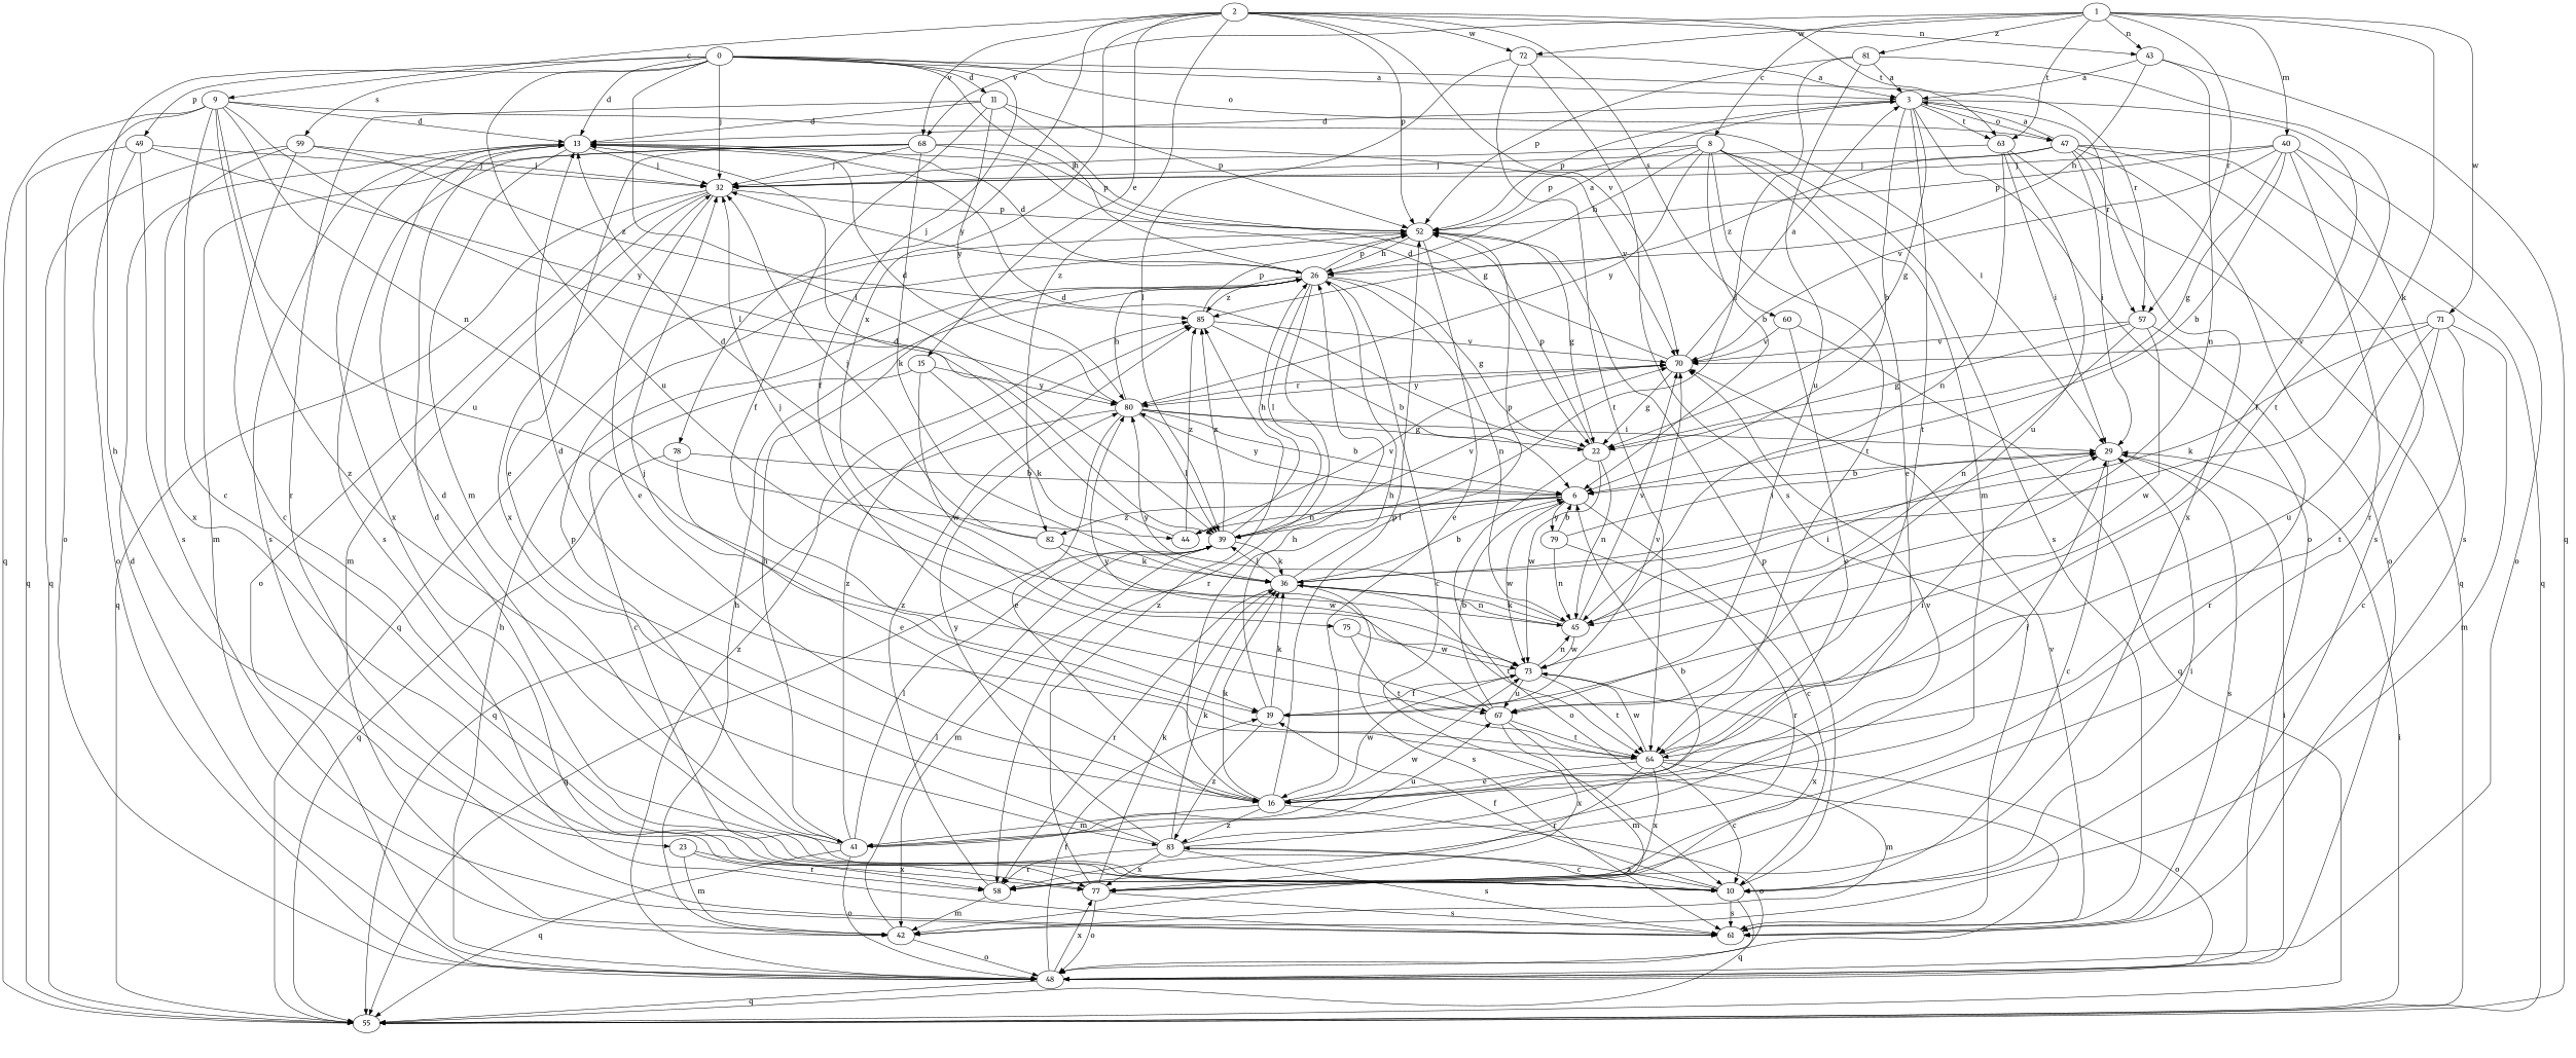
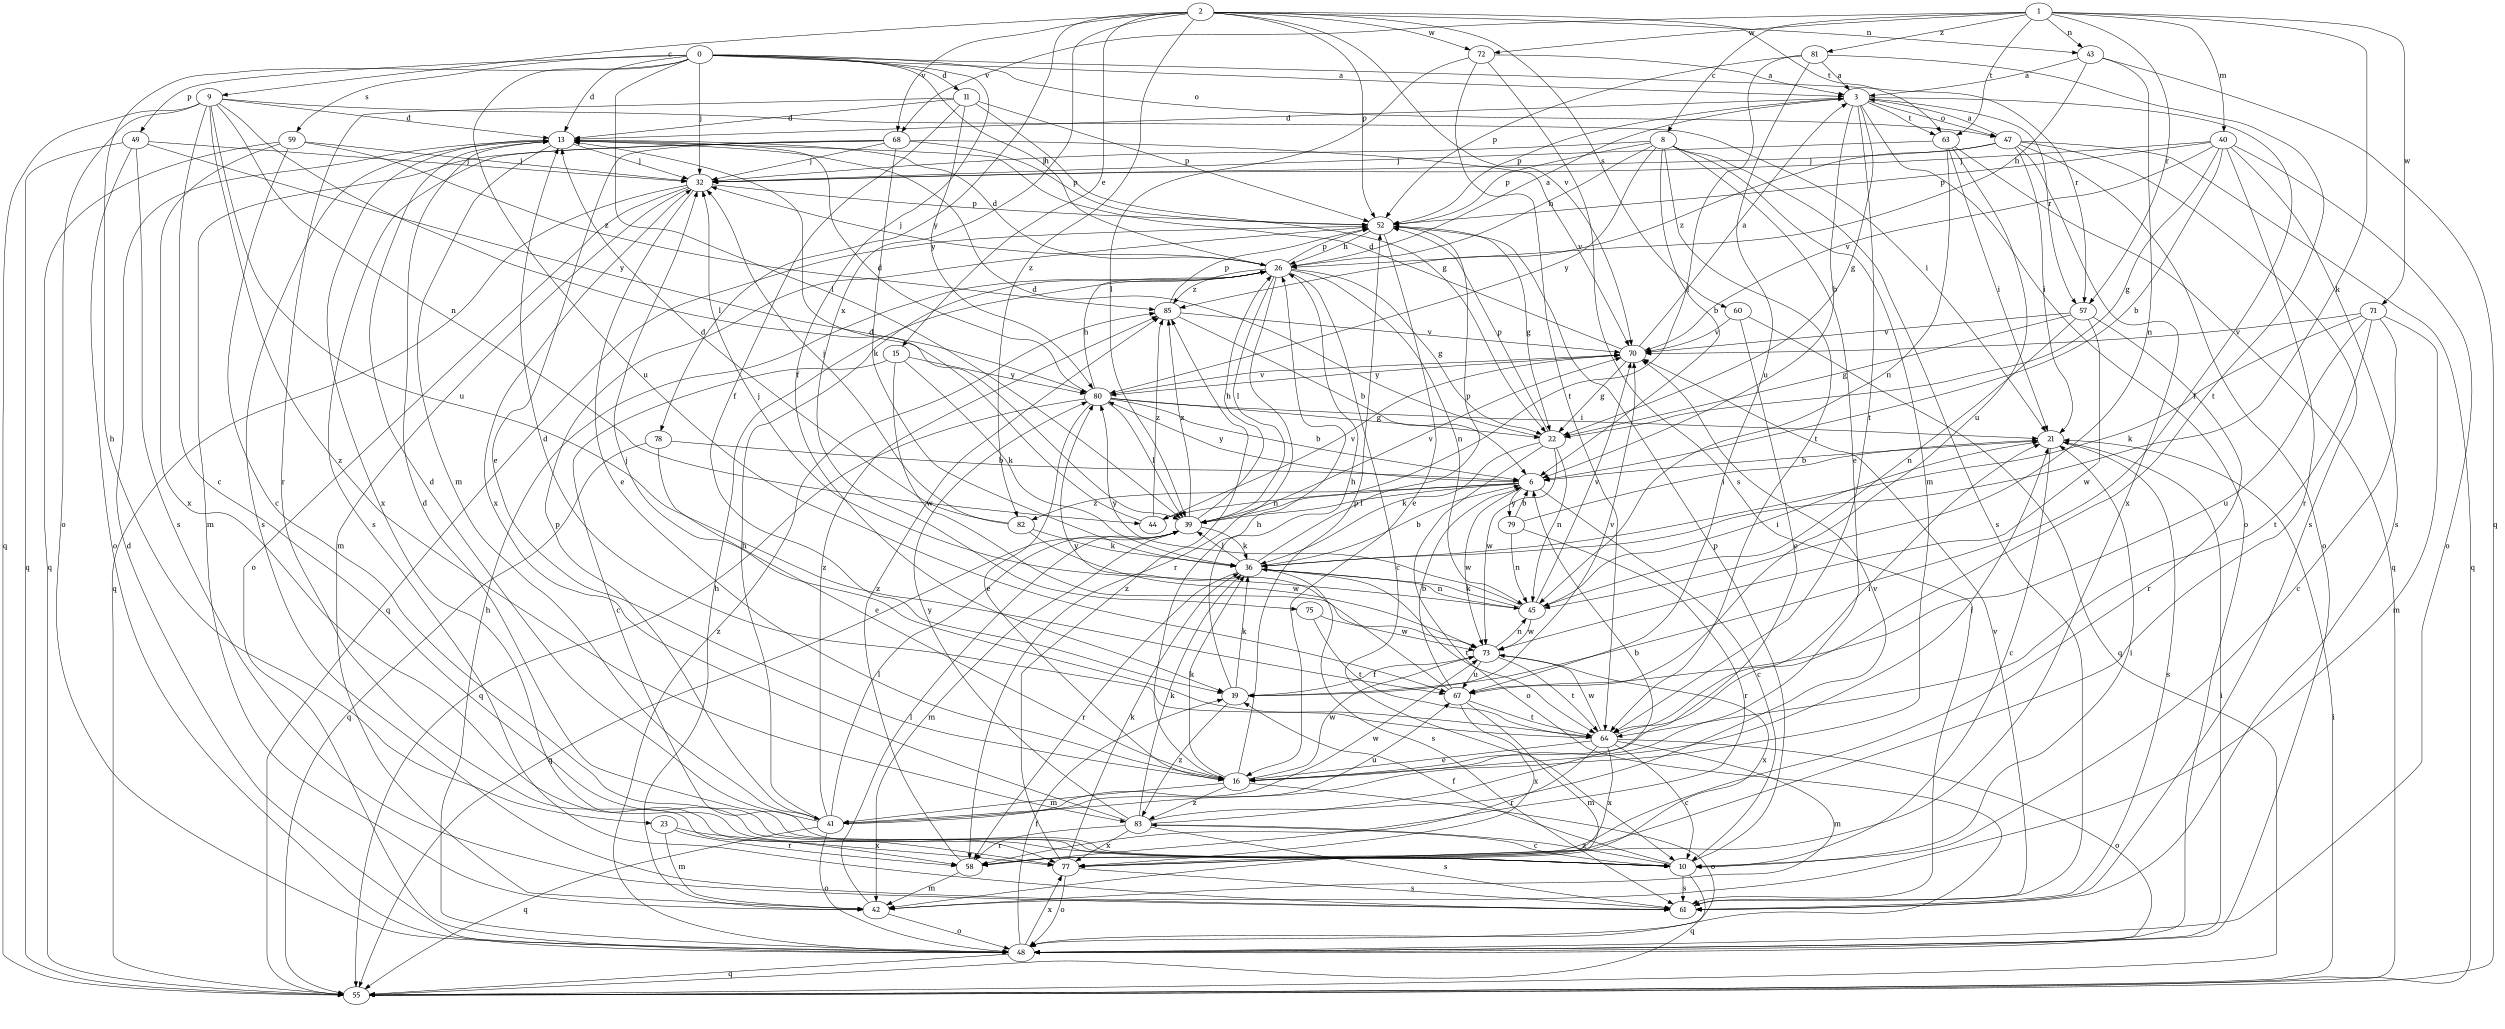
  strict digraph {
    fontname=Merriweather
    node [fontname=Merriweather]
    edge [fontname=Merriweather]
    0
    3
    11
    13
    19
    23
    26
    32
    39
    47
    49
    57
    59
    67
    22
    63
    52
    6
    48
    64
    80
    58
    41
    61
    77
    36
    70
    83
    73
    45
    42
    10
    85
    16
    55
-   29
+   29 [label=21]
    1
    8
    40
    43
    68
    71
    72
    81
    2
    9
    15
    60
    75
    78
    82
    44
    79
    0 -> 3 [label=a]
    0 -> 11 [label=d]
    0 -> 13 [label=d]
    0 -> 19 [label=f]
    0 -> 23 [label=h]
    0 -> 26 [label=h]
    0 -> 32 [label=j]
    0 -> 39 [label=l]
    0 -> 47 [label=o]
    0 -> 49 [label=p]
    0 -> 57 [label=r]
    0 -> 59 [label=s]
    0 -> 67 [label=u]
    3 -> 13 [label=d]
    3 -> 19 [label=f]
    3 -> 47 [label=o]
    3 -> 57 [label=r]
    3 -> 22 [label=g]
    3 -> 63 [label=t]
    3 -> 52 [label=p]
    3 -> 6 [label=b]
    3 -> 48 [label=o]
    3 -> 64 [label=t]
    11 -> 13 [label=d]
    11 -> 19 [label=f]
    11 -> 22 [label=g]
    11 -> 52 [label=p]
    11 -> 80 [label=y]
    11 -> 58 [label=r]
    13 -> 32 [label=j]
    13 -> 41 [label=m]
    13 -> 61 [label=s]
    13 -> 77 [label=x]
    19 -> 26 [label=h]
    19 -> 36 [label=k]
    19 -> 70 [label=v]
    19 -> 83 [label=z]
    23 -> 58 [label=r]
    23 -> 77 [label=x]
    23 -> 42 [label=m]
    26 -> 3 [label=a]
    26 -> 13 [label=d]
    26 -> 32 [label=j]
    26 -> 39 [label=l]
    26 -> 22 [label=g]
    26 -> 52 [label=p]
    26 -> 58 [label=r]
    26 -> 45 [label=n]
    26 -> 10 [label=c]
    26 -> 85 [label=z]
    32 -> 52 [label=p]
    32 -> 48 [label=o]
    32 -> 42 [label=m]
    32 -> 16 [label=e]
    32 -> 55 [label=q]
    39 -> 26 [label=h]
    39 -> 36 [label=k]
    39 -> 70 [label=v]
    39 -> 42 [label=m]
    39 -> 85 [label=z]
    39 -> 55 [label=q]
    47 -> 3 [label=a]
    47 -> 32 [label=j]
    47 -> 48 [label=o]
    47 -> 61 [label=s]
    47 -> 77 [label=x]
    47 -> 85 [label=z]
    47 -> 55 [label=q]
    47 -> 29 [label=i]
    49 -> 32 [label=j]
    49 -> 48 [label=o]
    49 -> 80 [label=y]
    49 -> 61 [label=s]
    49 -> 55 [label=q]
    57 -> 22 [label=g]
    57 -> 58 [label=r]
    57 -> 70 [label=v]
    57 -> 73 [label=w]
    57 -> 45 [label=n]
    59 -> 32 [label=j]
    59 -> 77 [label=x]
    59 -> 10 [label=c]
    59 -> 85 [label=z]
    59 -> 55 [label=q]
    67 -> 6 [label=b]
    67 -> 64 [label=t]
    67 -> 80 [label=y]
    67 -> 77 [label=x]
    67 -> 42 [label=m]
    22 -> 13 [label=d]
    22 -> 52 [label=p]
    22 -> 48 [label=o]
+   22 -> 36 [label=k]
    22 -> 73 [label=w]
    22 -> 45 [label=n]
    63 -> 32 [label=j]
    63 -> 67 [label=u]
    63 -> 45 [label=n]
    63 -> 55 [label=q]
    63 -> 29 [label=i]
    52 -> 26 [label=h]
    52 -> 22 [label=g]
    52 -> 16 [label=e]
    52 -> 55 [label=q]
    6 -> 39 [label=l]
    6 -> 80 [label=y]
    6 -> 73 [label=w]
    6 -> 10 [label=c]
    6 -> 82 [label=z]
    6 -> 44 [label=n]
    6 -> 79 [label=y]
    48 -> 13 [label=d]
    48 -> 19 [label=f]
    48 -> 26 [label=h]
    48 -> 77 [label=x]
    48 -> 85 [label=z]
    48 -> 55 [label=q]
    48 -> 29 [label=i]
    64 -> 13 [label=d]
    64 -> 32 [label=j]
    64 -> 48 [label=o]
    64 -> 58 [label=r]
    64 -> 77 [label=x]
    64 -> 73 [label=w]
    64 -> 42 [label=m]
    64 -> 10 [label=c]
    64 -> 16 [label=e]
    64 -> 29 [label=i]
    80 -> 13 [label=d]
    80 -> 26 [label=h]
    80 -> 39 [label=l]
    80 -> 22 [label=g]
    80 -> 6 [label=b]
-   80 -> 70 [label=r]
+   80 -> 70 [label=v]
    80 -> 16 [label=e]
    80 -> 55 [label=q]
    80 -> 29 [label=i]
    58 -> 42 [label=m]
    58 -> 85 [label=z]
    41 -> 13 [label=d]
    41 -> 26 [label=h]
    41 -> 39 [label=l]
    41 -> 67 [label=u]
    41 -> 52 [label=p]
    41 -> 48 [label=o]
    41 -> 73 [label=w]
    41 -> 85 [label=z]
    41 -> 55 [label=q]
    61 -> 70 [label=v]
    77 -> 48 [label=o]
    77 -> 61 [label=s]
    77 -> 36 [label=k]
    77 -> 85 [label=z]
    36 -> 39 [label=l]
    36 -> 52 [label=p]
    36 -> 6 [label=b]
    36 -> 64 [label=t]
    36 -> 58 [label=r]
    36 -> 61 [label=s]
    36 -> 45 [label=n]
    70 -> 3 [label=a]
    70 -> 13 [label=d]
    70 -> 22 [label=g]
    70 -> 80 [label=y]
    83 -> 32 [label=x]
    83 -> 6 [label=b]
    83 -> 80 [label=y]
    83 -> 58 [label=r]
    83 -> 61 [label=s]
    83 -> 77 [label=x]
    83 -> 36 [label=k]
    83 -> 70 [label=v]
    83 -> 10 [label=c]
    73 -> 19 [label=f]
    73 -> 67 [label=u]
    73 -> 64 [label=t]
    73 -> 77 [label=x]
    73 -> 45 [label=n]
    45 -> 32 [label=j]
    45 -> 80 [label=y]
    45 -> 36 [label=k]
    45 -> 70 [label=v]
    45 -> 73 [label=w]
    45 -> 29 [label=i]
    42 -> 26 [label=h]
    42 -> 39 [label=l]
    42 -> 48 [label=o]
    10 -> 13 [label=d]
    10 -> 19 [label=f]
    10 -> 52 [label=p]
    10 -> 61 [label=s]
    10 -> 83 [label=z]
    10 -> 55 [label=q]
    10 -> 29 [label=i]
    85 -> 52 [label=p]
    85 -> 6 [label=b]
    85 -> 70 [label=v]
    16 -> 26 [label=h]
    16 -> 52 [label=p]
    16 -> 48 [label=o]
    16 -> 41 [label=m]
    16 -> 36 [label=k]
    16 -> 83 [label=z]
    16 -> 73 [label=w]
    16 -> 29 [label=i]
    55 -> 29 [label=i]
    29 -> 6 [label=b]
    29 -> 61 [label=s]
    29 -> 10 [label=c]
    1 -> 57 [label=r]
    1 -> 63 [label=t]
    1 -> 36 [label=k]
    1 -> 8 [label=c]
    1 -> 40 [label=m]
    1 -> 43 [label=n]
    1 -> 68 [label=v]
    1 -> 71 [label=w]
    1 -> 72 [label=w]
    1 -> 81 [label=z]
    8 -> 26 [label=h]
    8 -> 32 [label=j]
    8 -> 52 [label=p]
    8 -> 6 [label=b]
    8 -> 64 [label=t]
    8 -> 80 [label=y]
    8 -> 41 [label=m]
    8 -> 61 [label=s]
    8 -> 16 [label=e]
    40 -> 32 [label=j]
    40 -> 22 [label=g]
    40 -> 52 [label=p]
    40 -> 6 [label=b]
    40 -> 48 [label=o]
    40 -> 58 [label=r]
    40 -> 61 [label=s]
    40 -> 70 [label=v]
    43 -> 3 [label=a]
    43 -> 26 [label=h]
    43 -> 45 [label=n]
    43 -> 55 [label=q]
    68 -> 32 [label=j]
    68 -> 52 [label=p]
    68 -> 61 [label=s]
    68 -> 36 [label=k]
    68 -> 70 [label=v]
    68 -> 42 [label=m]
    68 -> 16 [label=e]
    71 -> 67 [label=u]
    71 -> 64 [label=t]
    71 -> 36 [label=k]
    71 -> 70 [label=v]
    71 -> 42 [label=m]
    71 -> 10 [label=c]
    72 -> 3 [label=a]
    72 -> 39 [label=l]
    72 -> 64 [label=t]
    72 -> 61 [label=s]
    81 -> 3 [label=a]
    81 -> 39 [label=l]
    81 -> 67 [label=u]
    81 -> 52 [label=p]
    81 -> 64 [label=t]
    2 -> 63 [label=t]
    2 -> 52 [label=p]
    2 -> 70 [label=v]
    2 -> 43 [label=n]
    2 -> 68 [label=v]
    2 -> 72 [label=w]
    2 -> 9 [label=c]
    2 -> 15 [label=e]
    2 -> 60 [label=s]
    2 -> 75 [label=x]
    2 -> 78 [label=y]
    2 -> 82 [label=z]
    9 -> 13 [label=d]
    9 -> 39 [label=l]
    9 -> 67 [label=u]
    9 -> 48 [label=o]
    9 -> 83 [label=z]
    9 -> 10 [label=c]
    9 -> 55 [label=q]
    9 -> 29 [label=i]
    9 -> 44 [label=n]
    15 -> 80 [label=y]
    15 -> 36 [label=k]
    15 -> 73 [label=w]
    15 -> 10 [label=c]
    60 -> 70 [label=v]
    60 -> 16 [label=e]
    60 -> 55 [label=q]
    75 -> 64 [label=t]
    75 -> 73 [label=w]
    78 -> 6 [label=b]
    78 -> 16 [label=e]
    78 -> 55 [label=q]
    82 -> 13 [label=d]
    82 -> 32 [label=j]
    82 -> 36 [label=k]
    82 -> 73 [label=w]
    44 -> 13 [label=d]
    44 -> 70 [label=v]
    44 -> 85 [label=z]
    79 -> 6 [label=b]
    79 -> 58 [label=r]
    79 -> 45 [label=n]
    79 -> 29 [label=i]
  }
